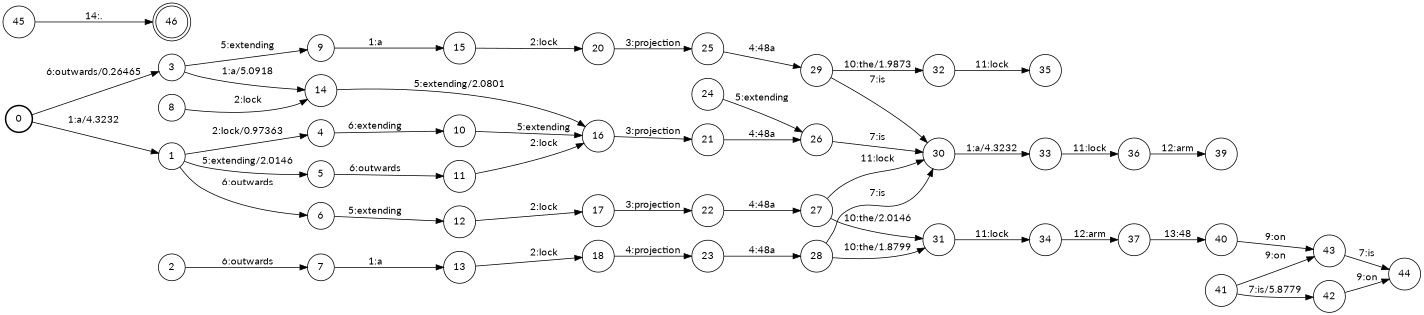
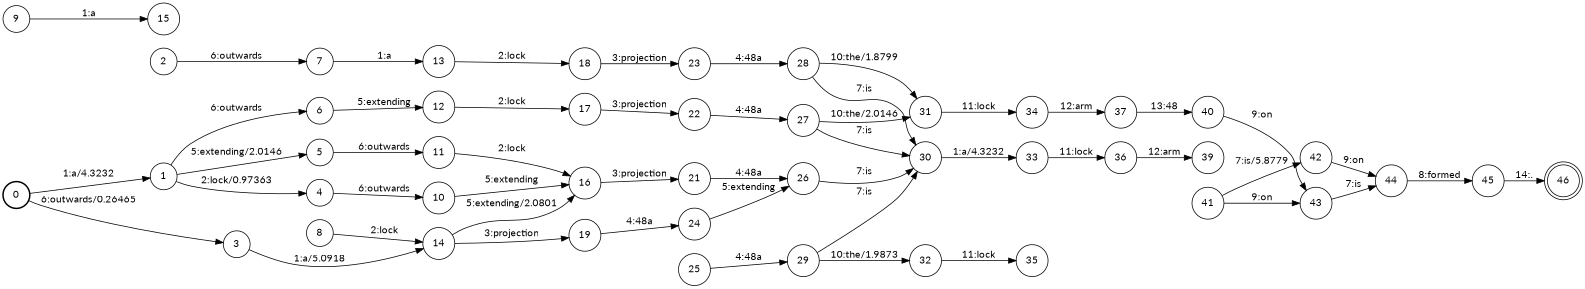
  digraph {
    fontname=Lato
    nodesep=0.25
    rankdir=LR
    ranksep=0.4
    node [fontname=Lato fontsize=14 shape=circle style=solid]
    edge [fontname=Lato fontsize=14]
    n1 [label=0 style=bold]
    n2 [label=1]
    n3 [label=3]
    n4 [label=4]
    n5 [label=5]
    n6 [label=6]
    n7 [label=2]
    n8 [label=7]
    n9 [label=9]
    n10 [label=14]
    n11 [label=10]
    n12 [label=11]
    n13 [label=12]
    n14 [label=13]
    n15 [label=8]
    n16 [label=15]
    n17 [label=16]
    n18 [label=17]
    n19 [label=18]
-   n21 [label=20]
+   n20 [label=19]
    n22 [label=21]
    n23 [label=22]
    n24 [label=23]
    n25 [label=24]
    n26 [label=25]
    n27 [label=26]
    n28 [label=27]
    n29 [label=28]
    n30 [label=29]
    n31 [label=30]
    n32 [label=31]
    n33 [label=32]
    n34 [label=33]
    n35 [label=34]
    n36 [label=35]
    n37 [label=36]
    n38 [label=37]
    n39 [label=39]
    n40 [label=40]
    n41 [label=43]
    n42 [label=41]
    n43 [label=42]
    n44 [label=44]
    n45 [label=45]
    n46 [label=46 shape=doublecircle]
    n1 -> n2 [label="1:a/4.3232"]
    n1 -> n3 [label="6:outwards/0.26465"]
    n2 -> n4 [label="2:lock/0.97363"]
    n2 -> n5 [label="5:extending/2.0146"]
    n2 -> n6 [label="6:outwards"]
-   n3 -> n9 [label="5:extending"]
    n3 -> n10 [label="1:a/5.0918"]
-   n4 -> n11 [label="6:extending"]
+   n4 -> n11 [label="6:outwards"]
    n5 -> n12 [label="6:outwards"]
    n6 -> n13 [label="5:extending"]
    n7 -> n8 [label="6:outwards"]
    n8 -> n14 [label="1:a"]
    n9 -> n16 [label="1:a"]
    n10 -> n17 [label="5:extending/2.0801"]
+   n10 -> n20 [label="3:projection"]
    n11 -> n17 [label="5:extending"]
    n12 -> n17 [label="2:lock"]
    n13 -> n18 [label="2:lock"]
    n14 -> n19 [label="2:lock"]
    n15 -> n10 [label="2:lock"]
-   n16 -> n21 [label="2:lock"]
    n17 -> n22 [label="3:projection"]
    n18 -> n23 [label="3:projection"]
-   n19 -> n24 [label="4:projection"]
-   n21 -> n26 [label="3:projection"]
+   n19 -> n24 [label="3:projection"]
+   n20 -> n25 [label="4:48a"]
    n22 -> n27 [label="4:48a"]
    n23 -> n28 [label="4:48a"]
    n24 -> n29 [label="4:48a"]
    n25 -> n27 [label="5:extending"]
    n26 -> n30 [label="4:48a"]
    n27 -> n31 [label="7:is"]
-   n28 -> n31 [label="11:lock"]
+   n28 -> n31 [label="7:is"]
    n28 -> n32 [label="10:the/2.0146"]
    n29 -> n31 [label="7:is"]
    n29 -> n32 [label="10:the/1.8799"]
    n30 -> n31 [label="7:is"]
    n30 -> n33 [label="10:the/1.9873"]
    n31 -> n34 [label="1:a/4.3232"]
    n32 -> n35 [label="11:lock"]
    n33 -> n36 [label="11:lock"]
    n34 -> n37 [label="11:lock"]
    n35 -> n38 [label="12:arm"]
    n37 -> n39 [label="12:arm"]
    n38 -> n40 [label="13:48"]
    n40 -> n41 [label="9:on"]
    n41 -> n44 [label="7:is"]
    n42 -> n41 [label="9:on"]
    n42 -> n43 [label="7:is/5.8779"]
    n43 -> n44 [label="9:on"]
+   n44 -> n45 [label="8:formed"]
    n45 -> n46 [label="14:."]
  }
